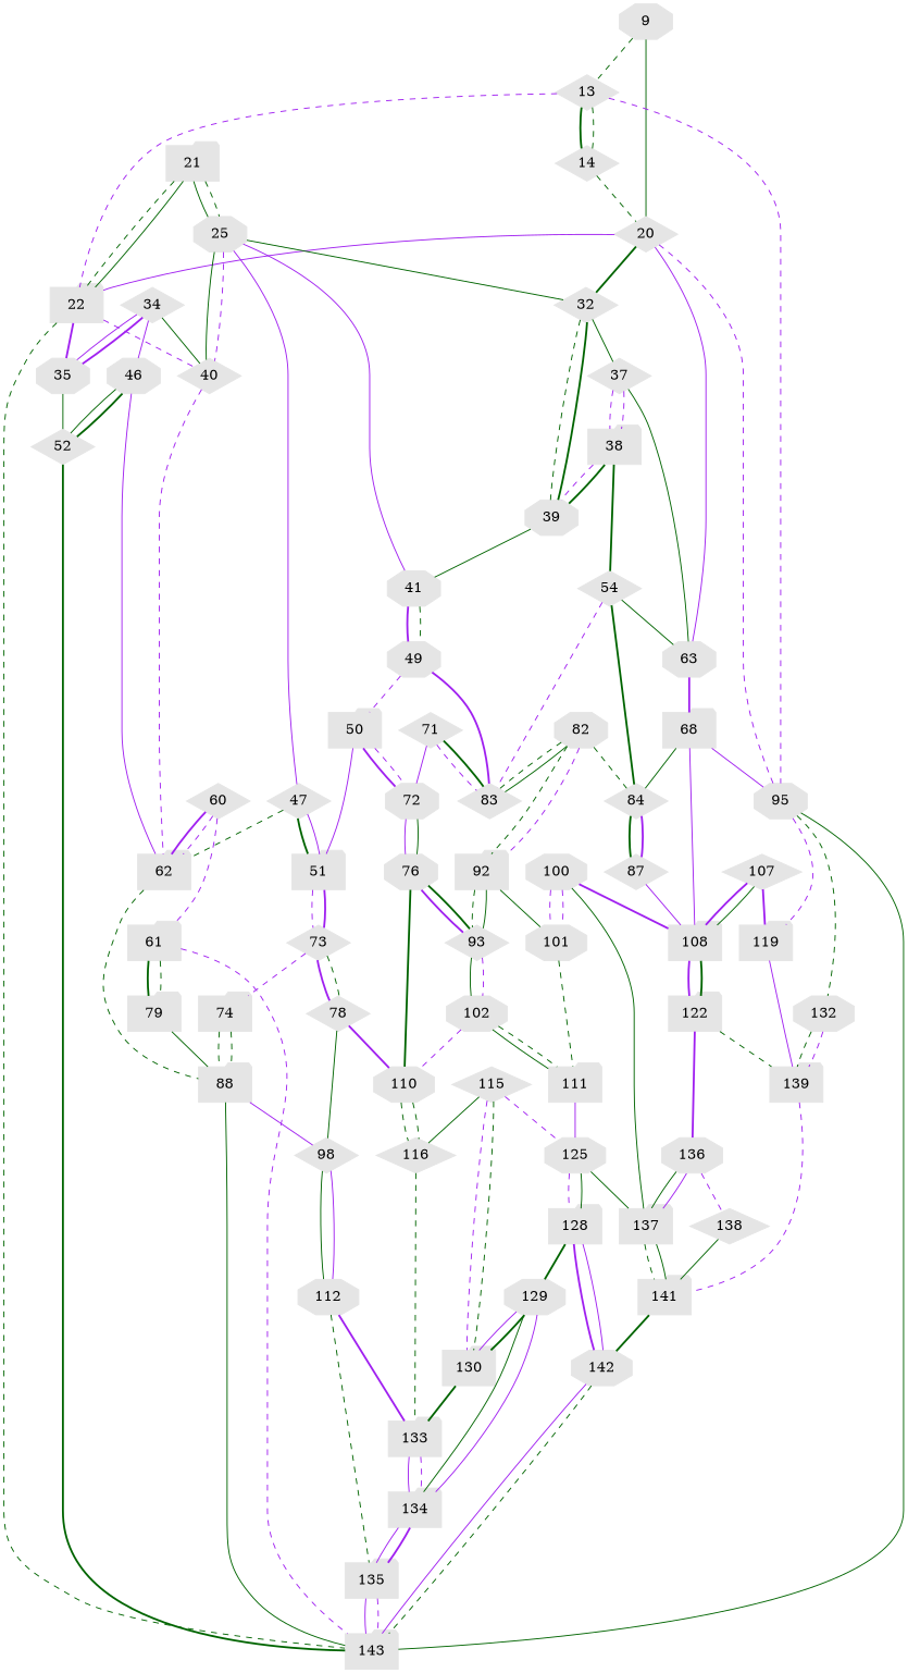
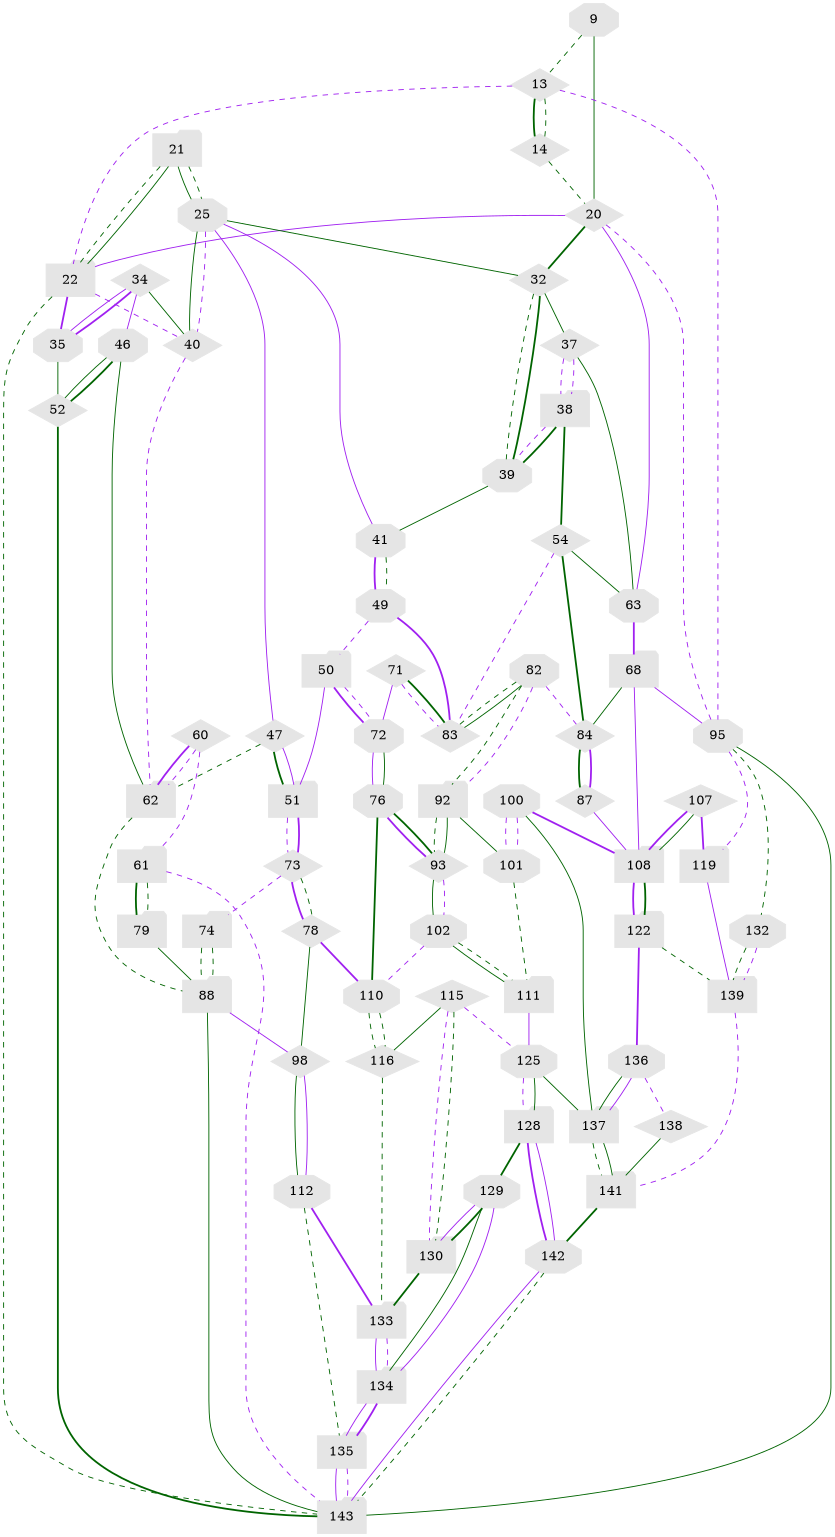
  graph {
    node [color=gray90 shape=folder style=filled]
    edge [color=darkgreen style=dashed]
    9 [shape=octagon super="+7"]
    13 [shape=diamond super="+8"]
    20 [shape=diamond super="+16+15"]
    14 [shape=diamond]
    22 [super="+3+4"]
    95 [shape=octagon super="+66+94"]
    32 [shape=diamond super="+17+28"]
    63 [shape=octagon super="+42"]
    35 [shape=octagon]
    40 [shape=diamond super="+33"]
    143 [super="+105"]
    119 [super="+118+109"]
    132 [shape=octagon]
    37 [shape=diamond super="+27"]
    39 [shape=octagon]
    68 [super="+67+64+65"]
    21 [super="+19"]
    25 [shape=octagon super="+24"]
    41 [shape=octagon]
    47 [shape=diamond]
    52 [shape=diamond]
    62 [super="+48+43+45"]
    49 [shape=octagon]
    51
    38
    34 [shape=diamond]
    46 [shape=octagon]
    54 [shape=diamond super="+53"]
    83 [shape=diamond super="+55+56"]
    84 [shape=diamond super="+70+81"]
    88 [super="+85+75"]
    50
    73 [shape=diamond]
    72 [shape=octagon]
    76 [shape=octagon]
    74
    78 [shape=diamond]
    87 [shape=diamond]
    60 [shape=diamond]
    61 [super="+59+58"]
    79
    98 [shape=diamond super="+89"]
    108 [super="+99+91"]
    122
    71 [shape=diamond]
    93 [shape=diamond]
    110 [shape=octagon super="+103+96"]
    102 [shape=octagon]
    116 [shape=diamond]
    112 [shape=octagon]
    82 [shape=octagon]
    92
    101 [shape=octagon]
    111
    139 [super="+121+120+131"]
    133 [super="+117"]
    135 [super="+113"]
    100 [shape=octagon]
    137 [super="+124+123"]
    141 [super="+140"]
    125 [shape=octagon super="+114"]
    107 [shape=diamond super="+106"]
    136 [shape=octagon super="+127"]
    128
    134
    115 [shape=diamond]
    130
    138 [shape=diamond]
    129 [shape=octagon]
    142 [shape=octagon]
    9 -- 13
    9 -- 20 [style=solid weight=3]
    13 -- 14 [style=bold weight=2]
    13 -- 14
    13 -- 22 [color=purple]
    13 -- 95 [color=purple weight=2]
    20 -- 22 [color=purple style=solid]
    20 -- 95 [color=purple]
    20 -- 32 [style=bold weight=2]
    20 -- 63 [color=purple style=solid]
    14 -- 20
    22 -- 35 [color=purple style=bold]
    22 -- 40 [color=purple]
    22 -- 143
    95 -- 143 [style=solid]
    95 -- 119 [color=purple]
    95 -- 132
    32 -- 37 [style=solid]
    32 -- 39
    32 -- 39 [style=bold]
    63 -- 68 [color=purple style=bold weight=2]
    35 -- 52 [style=solid]
    40 -- 62 [color=purple]
    119 -- 139 [color=purple style=solid weight=2]
    132 -- 139 [weight=2]
    132 -- 139 [color=purple]
    37 -- 63 [style=solid weight=2]
    37 -- 38 [color=purple]
    37 -- 38 [color=purple]
    39 -- 41 [style=solid]
    68 -- 95 [color=purple style=solid weight=2]
    68 -- 84 [style=solid weight=2]
    68 -- 108 [color=purple style=solid]
    21 -- 22 [weight=2]
    21 -- 22 [style=solid]
    21 -- 25 [style=solid weight=2]
    21 -- 25
    25 -- 32 [style=solid]
    25 -- 40 [style=solid]
    25 -- 40 [color=purple]
    25 -- 41 [color=purple style=solid]
    25 -- 47 [color=purple style=solid]
    41 -- 49 [color=purple style=bold]
    41 -- 49
    47 -- 62
    47 -- 51 [style=bold]
    47 -- 51 [color=purple style=solid]
    52 -- 143 [style=bold]
    62 -- 88
    49 -- 83 [color=purple style=bold]
    49 -- 50 [color=purple]
    51 -- 73 [color=purple]
    51 -- 73 [color=purple style=bold]
    38 -- 39 [color=purple]
    38 -- 39 [style=bold]
    38 -- 54 [style=bold]
    34 -- 35 [color=purple style=solid]
    34 -- 35 [color=purple style=bold]
    34 -- 40 [style=solid]
    34 -- 46 [color=purple style=solid]
    46 -- 52 [style=solid]
    46 -- 52 [style=bold]
-   46 -- 62 [color=purple style=solid]
+   46 -- 62 [style=solid]
    54 -- 63 [style=solid]
    54 -- 83 [color=purple]
    54 -- 84 [style=bold]
    84 -- 87 [style=bold weight=2]
    84 -- 87 [color=purple style=bold]
    88 -- 143 [style=solid]
    88 -- 98 [color=purple style=solid]
    50 -- 51 [color=purple style=solid]
    50 -- 72 [color=purple style=bold]
    50 -- 72 [color=purple]
    73 -- 74 [color=purple]
    73 -- 78 [color=purple style=bold]
    73 -- 78
    72 -- 76 [color=purple style=solid]
    72 -- 76 [style=solid]
    76 -- 93 [color=purple style=bold]
    76 -- 93 [style=bold]
    76 -- 110 [style=bold]
    74 -- 88 [weight=2]
    74 -- 88
    78 -- 98 [style=solid]
    78 -- 110 [color=purple style=bold]
    87 -- 108 [color=purple style=solid]
    60 -- 62 [color=purple style=bold weight=2]
    60 -- 62 [color=purple]
    60 -- 61 [color=purple]
    61 -- 143 [color=purple]
    61 -- 79 [style=bold weight=2]
    61 -- 79
    79 -- 88 [style=solid]
    98 -- 112 [style=solid]
    98 -- 112 [color=purple style=solid]
    108 -- 122 [color=purple style=bold]
    108 -- 122 [style=bold]
    122 -- 139
    122 -- 136 [color=purple style=bold]
    71 -- 83 [color=purple weight=2]
    71 -- 83 [style=bold]
    71 -- 72 [color=purple style=solid]
    93 -- 102 [style=solid]
    93 -- 102 [color=purple]
    110 -- 116
    110 -- 116
    102 -- 110 [color=purple]
    102 -- 111 [style=solid]
    102 -- 111
    116 -- 133
    112 -- 133 [color=purple style=bold]
    112 -- 135
    82 -- 83
    82 -- 83 [style=solid]
-   82 -- 84
+   82 -- 84 [color=purple]
    82 -- 92
    82 -- 92 [color=purple]
    92 -- 93
    92 -- 93 [style=solid]
    92 -- 101 [style=solid]
    101 -- 111
    111 -- 125 [color=purple style=solid]
    139 -- 141 [color=purple]
    133 -- 134 [color=purple style=solid]
    133 -- 134 [color=purple]
    135 -- 143 [color=purple style=solid weight=2]
    135 -- 143 [color=purple]
    100 -- 108 [color=purple style=bold]
    100 -- 101 [color=purple]
    100 -- 101 [color=purple]
    100 -- 137 [style=solid]
    137 -- 141
    137 -- 141 [style=solid]
    141 -- 142 [style=bold]
    125 -- 137 [style=solid]
    125 -- 128 [color=purple]
    125 -- 128 [style=solid]
    107 -- 119 [color=purple style=bold weight=2]
    107 -- 108 [color=purple style=bold weight=2]
    107 -- 108 [style=solid]
    136 -- 137 [style=solid weight=2]
    136 -- 137 [color=purple style=solid]
    136 -- 138 [color=purple weight=2]
    128 -- 129 [style=bold]
    128 -- 142 [color=purple style=bold]
    128 -- 142 [color=purple style=solid]
    134 -- 135 [color=purple style=solid]
    134 -- 135 [color=purple style=bold]
    115 -- 116 [style=solid]
    115 -- 125 [color=purple]
    115 -- 130 [color=purple]
    115 -- 130
    130 -- 133 [style=bold]
    138 -- 141 [style=solid]
    129 -- 134 [style=solid]
    129 -- 134 [color=purple style=solid]
    129 -- 130 [color=purple style=solid]
    129 -- 130 [style=bold]
    142 -- 143 [color=purple style=solid]
    142 -- 143
  }
